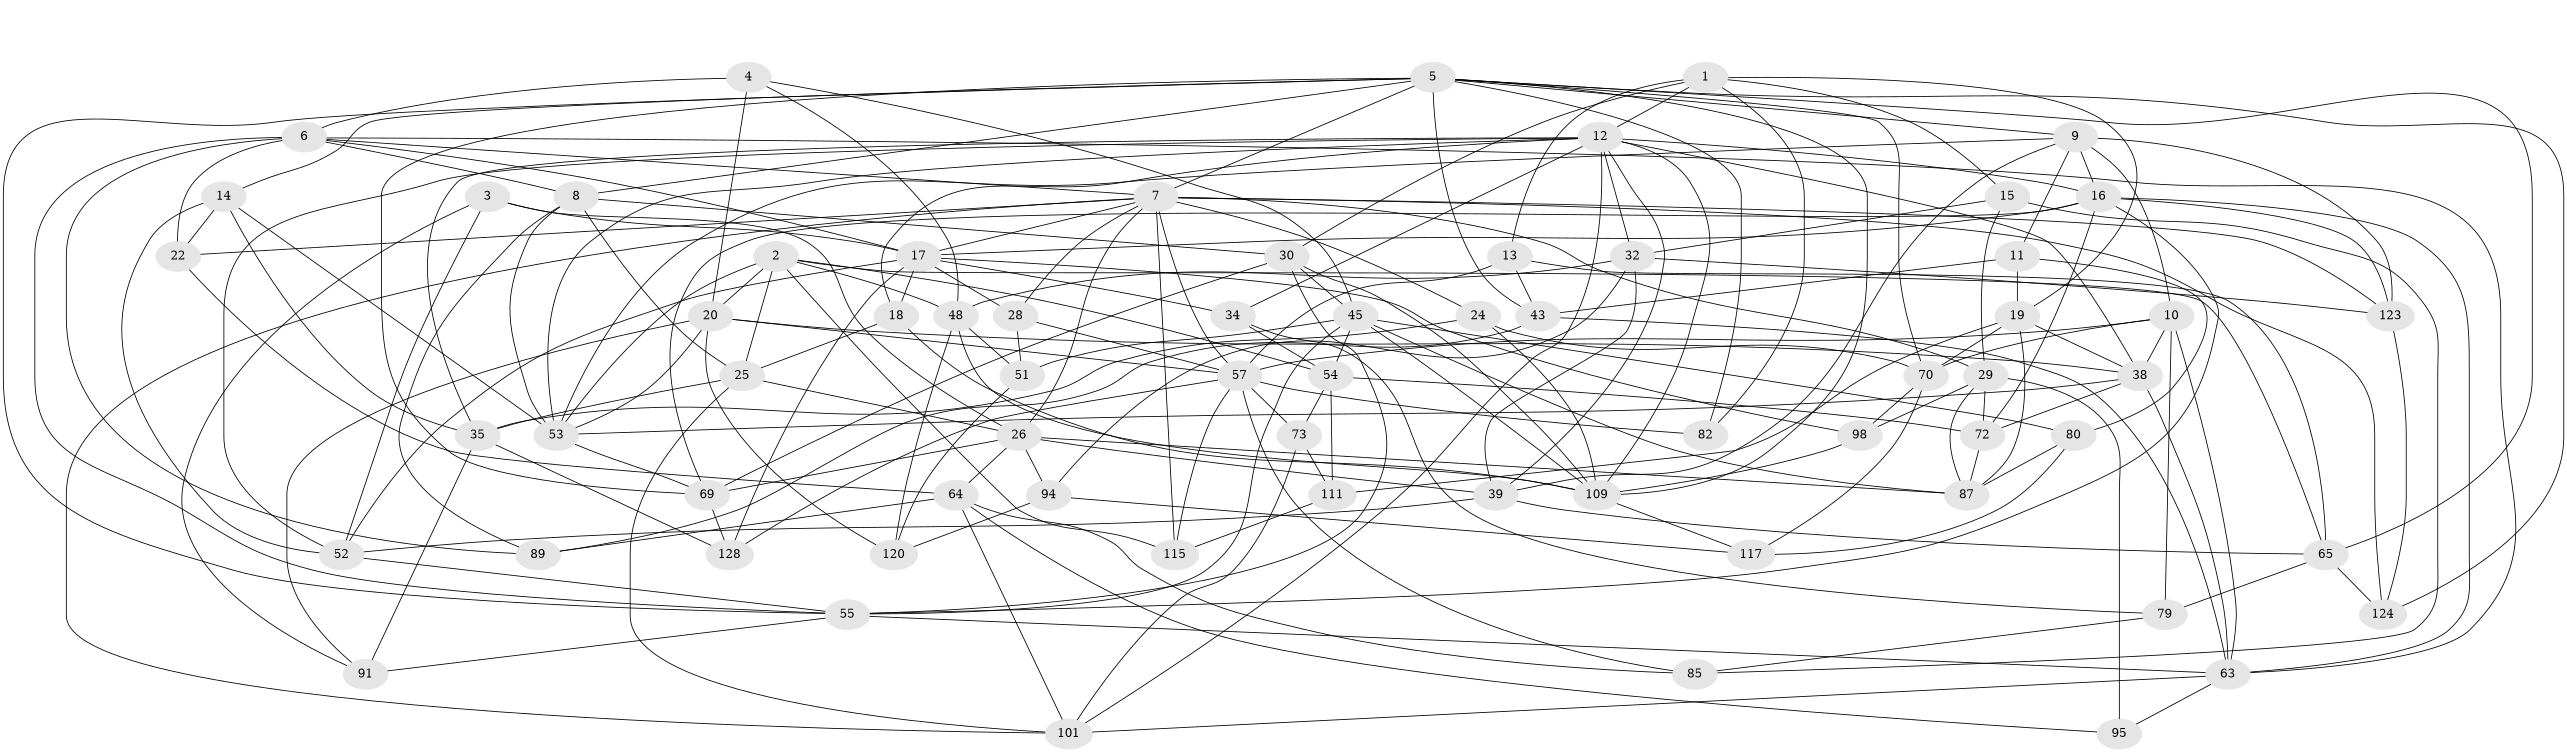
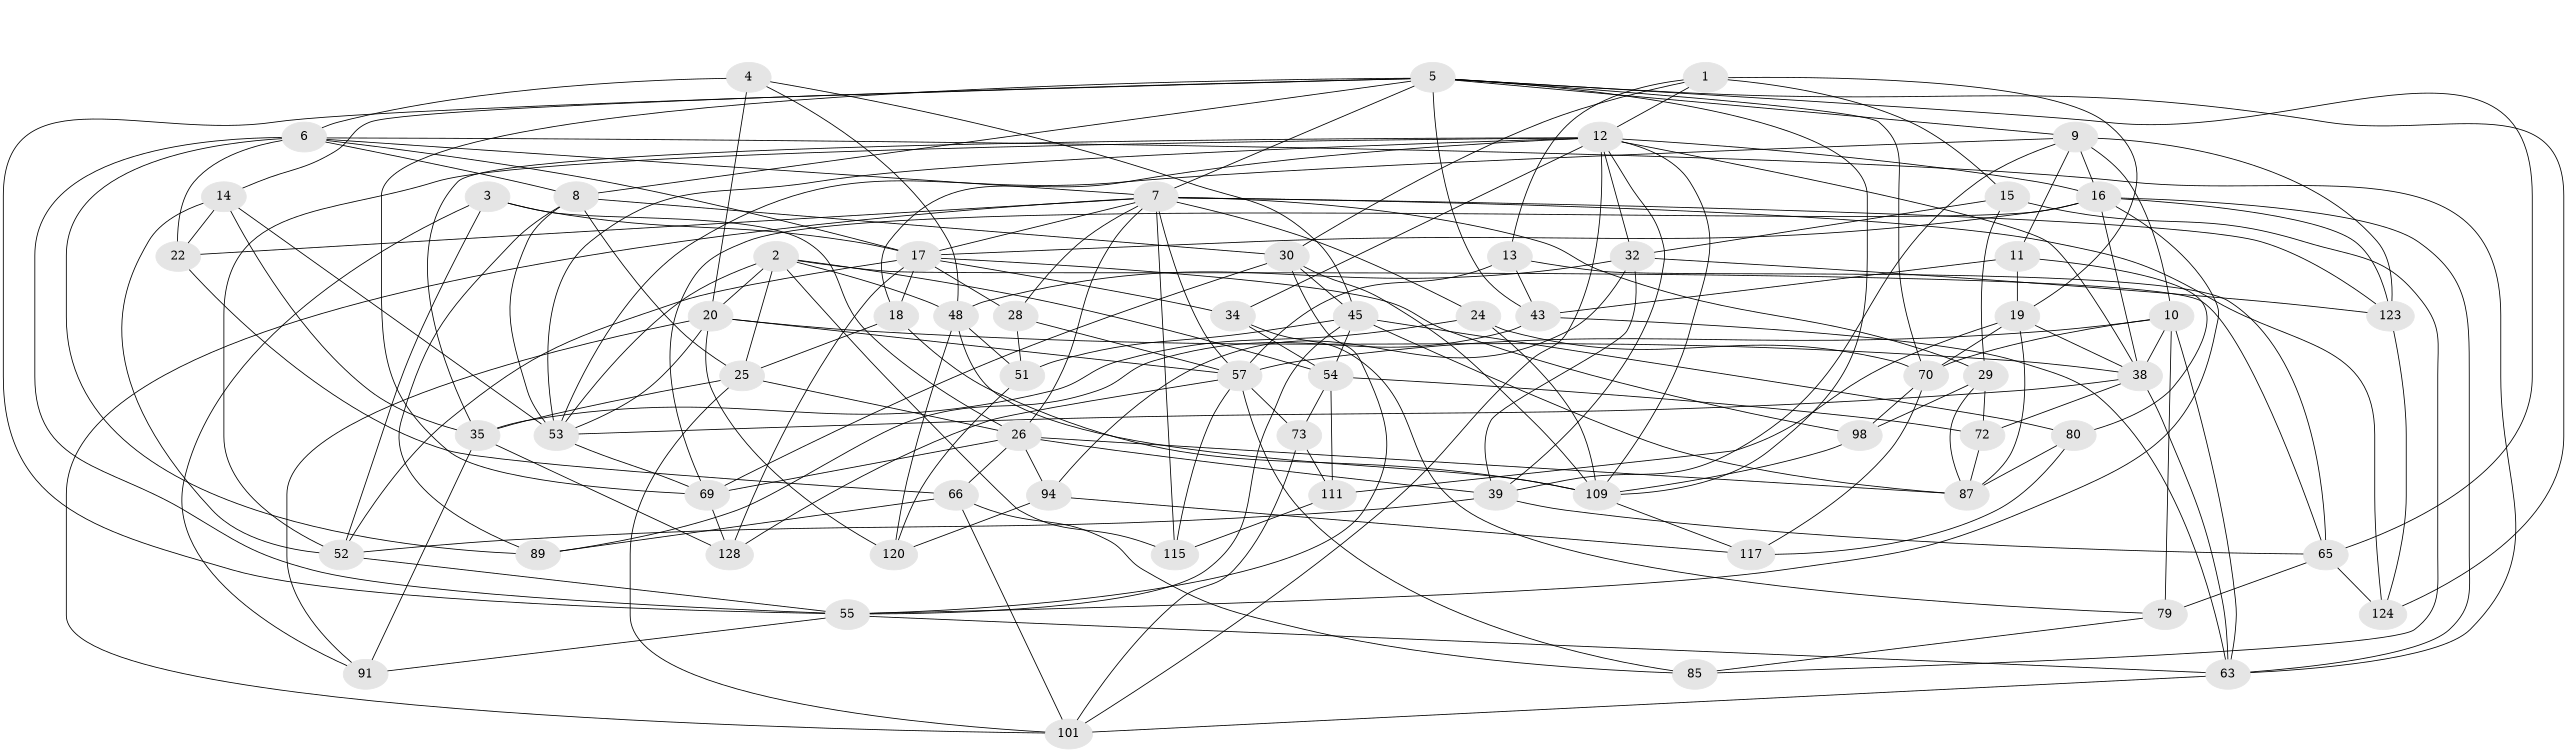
  graph {
    node [color=gray90 style=filled]
    1 [super="+46"]
    12 [super="+107+133+81+27"]
    13
    15
    19 [super="+77"]
    30 [super="+37"]
-   82
    53 [super="+129+90"]
    52 [super="+103"]
    109 [super="+130+122"]
    101 [super="+126"]
    16 [super="+49"]
    39 [super="+131"]
    38 [super="+55+108"]
    18
    32 [super="+92"]
    35 [super="+104"]
    n18 [label=34]
    65 [super="+134"]
    43 [super="+61"]
    57 [super="+71+86"]
    29 [super="+62"]
    85
    70 [super="+96"]
    87 [super="+135"]
    111
    45 [super="+47"]
    n28 [label=55 super="+136+93"]
    69 [super="+118"]
    2 [super="+105+33"]
    20 [super="+88"]
    25 [super="+40"]
    48 [super="+60"]
    54 [super="+56"]
    115
    91
    120
    26 [super="+41+68"]
    51
    72
    73
    124
    79
    17 [super="+21+116"]
    28
    98
    128
    3
-   66 [super="+110" label=64]
+   66 [super="+110"]
    94
    6 [super="+119+31"]
    7 [super="+127+34+67"]
    8 [super="+100"]
    22
    63 [super="+106+97"]
    89
    4
    80
    5 [super="+50+59+36"]
    9 [super="+76+83"]
    14 [super="+64"]
    24
    123 [super="+125"]
    10 [super="+78"]
    11
    117
-   95
    1 -- 12
    1 -- 13
    1 -- 15
    1 -- 19
    1 -- 30
-   1 -- 82
    12 -- 53
    12 -- 52
    12 -- 109
    12 -- 101
    12 -- 16
    12 -- 39
    12 -- 38
    12 -- 18
    12 -- 32
    12 -- 35
    12 -- n18
    13 -- 65
    13 -- 43
    13 -- 57
    15 -- 32
    15 -- 29
    15 -- 85
    19 -- 38
    19 -- 70
    19 -- 87
    19 -- 111
    30 -- 109
    30 -- 45
    30 -- n28
    30 -- 69
    53 -- 69
    52 -- n28
    109 -- 117
-   16 -- 72
+   16 -- 38
    16 -- n28
    16 -- 69
    16 -- 17
    16 -- 63
    16 -- 123
    39 -- 52
    39 -- 65
    38 -- 53
    38 -- 72
    38 -- 63
    18 -- 109
    18 -- 25
    32 -- 39
    32 -- 48
    32 -- 94
    32 -- 123
    35 -- 91
    35 -- 128
    n18 -- 54
    n18 -- 79
    65 -- 124
    65 -- 79
    43 -- 63
    43 -- 89
-   57 -- 82 [weight=2]
    57 -- 85
    57 -- 115
    57 -- 73
    57 -- 128
    29 -- 87
    29 -- 72
    29 -- 98
-   29 -- 95
    70 -- 98
    70 -- 117
    111 -- 115
-   45 -- 109
    45 -- 87
    45 -- n28
    45 -- 54
    45 -- 51
    45 -- 80
    n28 -- 91
    n28 -- 63
    69 -- 128
    2 -- 53
    2 -- 65
    2 -- 20 [weight=2]
    2 -- 25
    2 -- 48
    2 -- 54
    2 -- 115
    20 -- 53
    20 -- 38
    20 -- 57
    20 -- 91
    20 -- 120
    25 -- 101
    25 -- 35
    25 -- 26
    48 -- 109
    48 -- 120
    48 -- 51
    54 -- 111
    54 -- 72
    54 -- 73
    26 -- 39
    26 -- 87
    26 -- 69
    26 -- 66
    26 -- 94
    51 -- 120
    72 -- 87
    73 -- 101
    73 -- 111
    79 -- 85
    17 -- 52
    17 -- 18
    17 -- n18
    17 -- 28
    17 -- 98
    17 -- 128
    28 -- 57
    28 -- 51
    98 -- 109
    3 -- 52
    3 -- 91
    3 -- 26
    3 -- 17
    66 -- 101
    66 -- 85
    66 -- 89
-   66 -- 95
    94 -- 120
    94 -- 117
    6 -- n28
    6 -- 17
    6 -- 7
    6 -- 8
    6 -- 22
    6 -- 63
    6 -- 89
    7 -- 101
    7 -- 57 [weight=2]
    7 -- 29
    7 -- 115
    7 -- 26
    7 -- 124
    7 -- 17
    7 -- 28
    7 -- 22
    7 -- 24
    7 -- 123
    8 -- 30
    8 -- 53
    8 -- 25
    8 -- 89
    22 -- 66
    63 -- 101
-   63 -- 95
    4 -- 45
    4 -- 20
    4 -- 48
    4 -- 6
    80 -- 87
    80 -- 117
-   5 -- 82
    5 -- 109
    5 -- 65
    5 -- 43 [weight=2]
    5 -- 70
    5 -- n28
    5 -- 69
    5 -- 124
    5 -- 7
    5 -- 8
    5 -- 9
    5 -- 14 [weight=2]
    9 -- 53
    9 -- 16
    9 -- 39
    9 -- 123 [weight=2]
    9 -- 10
    9 -- 11
    14 -- 53
    14 -- 52
    14 -- 35
    14 -- 22
    24 -- 109
    24 -- 35
    24 -- 70
    123 -- 124
    10 -- 38
    10 -- 57
    10 -- 70
    10 -- 79
    10 -- 63
    11 -- 19
    11 -- 43
    11 -- 80
  }
